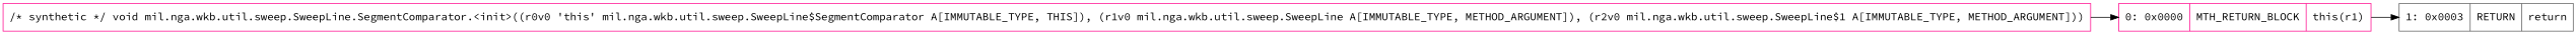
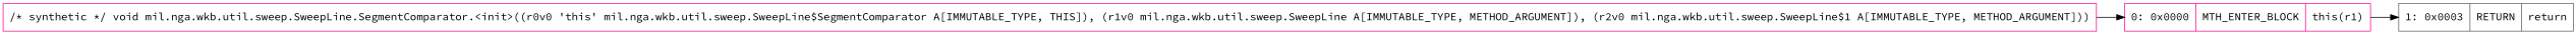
  digraph {
    rankdir=LR
    fontname="Source Code Pro"
    node [shape=record color=deeppink fontname="Source Code Pro"]
    edge [fontname="Source Code Pro"]
-   n1 [label="{0\:\ 0x0000|MTH_RETURN_BLOCK\l|this(r1)\l}"]
+   n1 [label="{0\:\ 0x0000|MTH_ENTER_BLOCK\l|this(r1)\l}"]
    n2 [label="{1\:\ 0x0003|RETURN\l|return\l}" color=gray40]
    n3 [label="{\/* synthetic *\/ void mil.nga.wkb.util.sweep.SweepLine.SegmentComparator.\<init\>((r0v0 'this' mil.nga.wkb.util.sweep.SweepLine$SegmentComparator A[IMMUTABLE_TYPE, THIS]), (r1v0 mil.nga.wkb.util.sweep.SweepLine A[IMMUTABLE_TYPE, METHOD_ARGUMENT]), (r2v0 mil.nga.wkb.util.sweep.SweepLine$1 A[IMMUTABLE_TYPE, METHOD_ARGUMENT])) }"]
    n1 -> n2
    n3 -> n1
  }
